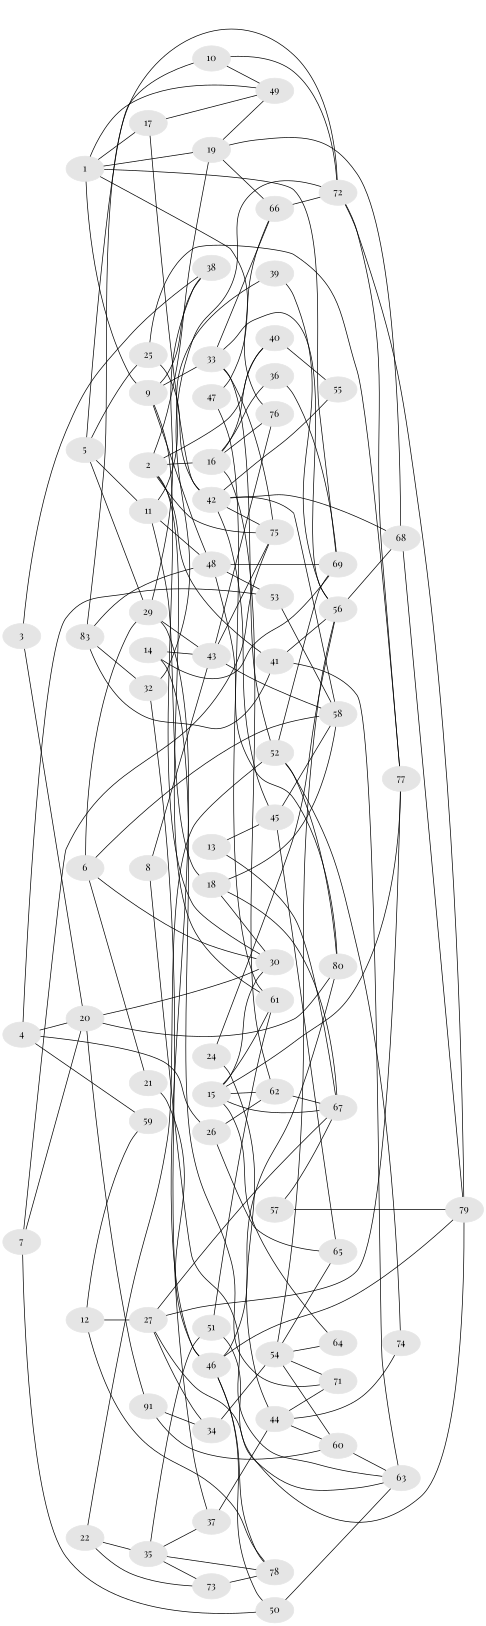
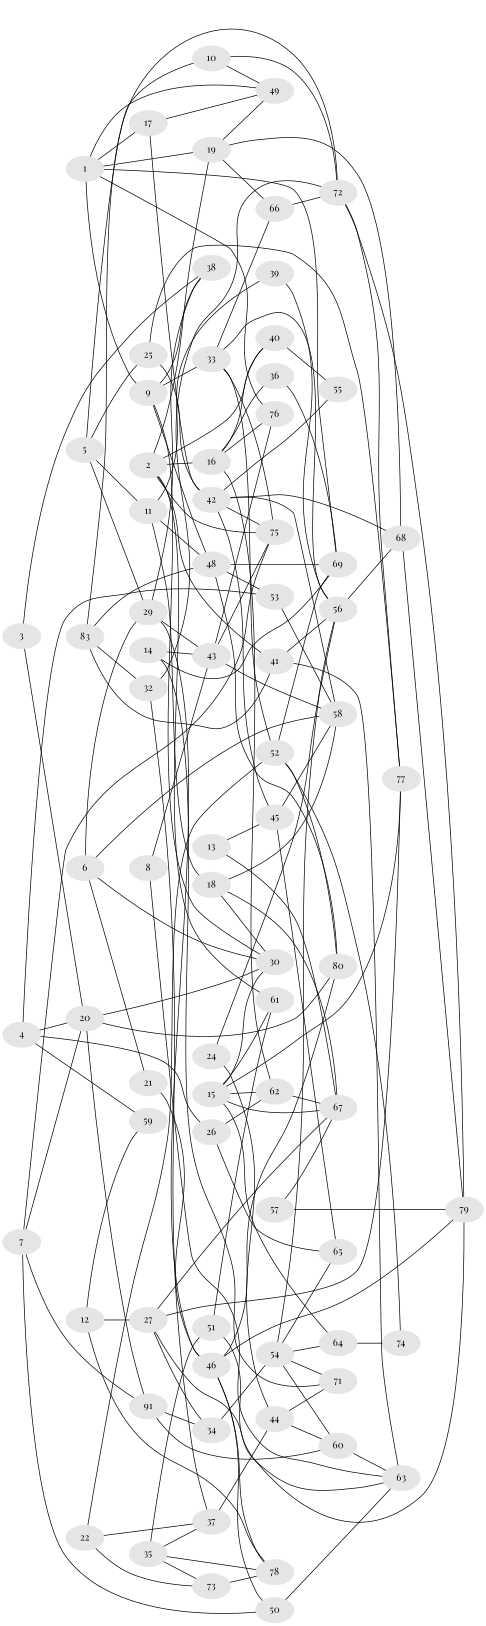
  graph {
    fontname="Playfair Display"
    rankdir=LR
    node [color=gray90 fontname="Playfair Display" style=filled]
    edge [fontname="Playfair Display"]
    1
    9
    17
    19
    49
    69
    76
    38
    30
    33
    48
    42
    66
    68
    2
    16
    40
    41
    61
    75
    62
    36
    55
    63
    56
    3
    20
    n28 [label=91]
    80
    4
    26
    53
    59
    65
    58
    5
    10
    11
    25
    29
    72
    18
    39
    77
    43
    46
    6
    21
    7
    50
    34
    60
    8
    52
    79
    67
    12
    27
    78
    13
    45
    14
    71
    15
    64
    74
    22
    35
    73
    37
    51
    n72 [label=83]
    32
    24
    44
    54
    57
-   47
    1 -- 9
    1 -- 17
    1 -- 19
    1 -- 49
    1 -- 69
    1 -- 76
    9 -- 38
    9 -- 30
    9 -- 33
    9 -- 48
    17 -- 49
    17 -- 42
    19 -- 49
    19 -- 66
    19 -- 68
    33 -- 66
    33 -- 75
    33 -- 56
    33 -- 52
    48 -- 69
    48 -- 80
    48 -- 53
    42 -- 68
    42 -- 75
    42 -- 55
    42 -- 58
    42 -- 45
    66 -- 72
    68 -- 79
    2 -- 19
    2 -- 16
    2 -- 40
    2 -- 41
    2 -- 61
    2 -- 75
    16 -- 76
    16 -- 40
    16 -- 62
    16 -- 36
    40 -- 55
    41 -- 63
    41 -- 56
    62 -- 67
    36 -- 69
    56 -- 68
    3 -- 38
    3 -- 20
    20 -- 30
    20 -- n28
    20 -- 80
    n28 -- 34
    n28 -- 60
    4 -- 20
    4 -- 26
    4 -- 53
    4 -- 59
    26 -- 62
    26 -- 65
    53 -- 58
    5 -- 10
    5 -- 11
    5 -- 25
    5 -- 29
    10 -- 49
    10 -- 72
    11 -- 48
    11 -- 18
    11 -- 39
    25 -- 42
    25 -- 77
    29 -- 38
    29 -- 43
    29 -- 46
    72 -- 77
    72 -- 79
    18 -- 30
    18 -- 58
    18 -- 67
    39 -- 56
    43 -- 76
    43 -- 75
    43 -- 58
    46 -- 80
    46 -- 50
    46 -- 79
    46 -- 78
    6 -- 30
    6 -- 58
    6 -- 29
    6 -- 21
    21 -- 46
    7 -- 75
    7 -- 20
+   7 -- n28
    7 -- 50
    50 -- 63
    34 -- 54
    60 -- 63
    8 -- 63
    8 -- 43
    52 -- 69
    52 -- 80
    52 -- 74
    12 -- 59
    12 -- 27
    12 -- 78
    27 -- 63
    27 -- 77
    27 -- 34
    27 -- 67
    13 -- 67
    13 -- 45
    45 -- 65
    45 -- 58
    14 -- 69
    14 -- 43
    14 -- 71
    15 -- 30
    15 -- 61
    15 -- 62
    15 -- 77
    15 -- 67
    15 -- 64
-   44 -- 74
+   64 -- 74
    22 -- 52
-   22 -- 35
+   22 -- 37
    22 -- 73
    35 -- 78
    35 -- 73
    35 -- 37
    35 -- 51
    73 -- 78
    37 -- 44
    51 -- 61
    51 -- 79
    n72 -- 48
    n72 -- 41
    n72 -- 72
    n72 -- 32
    32 -- 72
    32 -- 37
    24 -- 56
    24 -- 44
    44 -- 60
    44 -- 71
    54 -- 56
    54 -- 65
    54 -- 60
    54 -- 71
    54 -- 64
    57 -- 79
    57 -- 67
-   47 -- 66
-   47 -- 61
  }
